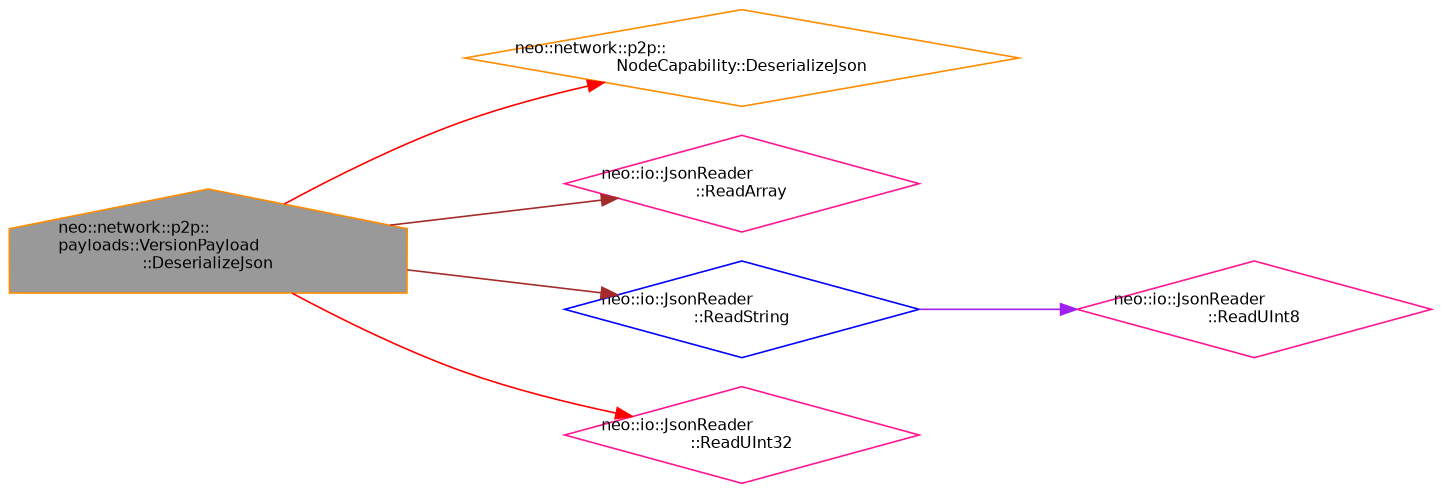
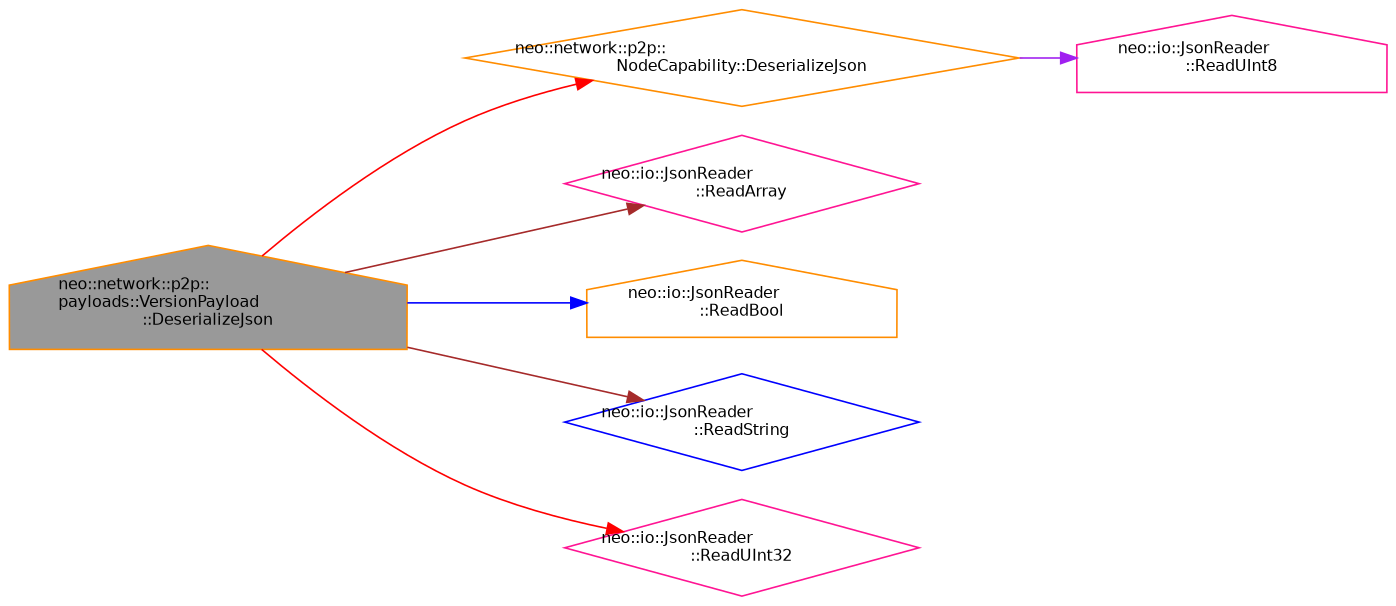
  digraph {
    rankdir=LR
    node [color=darkorange fillcolor=white fontname=Helvetica fontsize=10 shape=diamond style=filled]
    edge [color=red fontname=Helvetica fontsize=10 labelfontname=Helvetica labelfontsize=10 style=solid]
    n1 [fillcolor=grey60 fontcolor=black height=0.2 label="neo::network::p2p::\lpayloads::VersionPayload\l::DeserializeJson" shape=house width=0.4]
    n2 [height=0.2 label="neo::network::p2p::\lNodeCapability::DeserializeJson" width=0.4]
    n3 [color=deeppink height=0.2 label="neo::io::JsonReader\l::ReadArray" width=0.4]
+   n4 [height=0.2 label="neo::io::JsonReader\l::ReadBool" shape=house width=0.4]
    n5 [color=blue height=0.2 label="neo::io::JsonReader\l::ReadString" width=0.4]
    n6 [color=deeppink height=0.2 label="neo::io::JsonReader\l::ReadUInt32" width=0.4]
-   n7 [color=deeppink height=0.2 label="neo::io::JsonReader\l::ReadUInt8" width=0.4]
+   n7 [color=deeppink height=0.2 label="neo::io::JsonReader\l::ReadUInt8" shape=house width=0.4]
    n1 -> n2
    n1 -> n3 [color=brown]
+   n1 -> n4 [color=blue]
    n1 -> n5 [color=brown]
    n1 -> n6
-   n5 -> n7 [color=purple]
+   n2 -> n7 [color=purple]
  }
